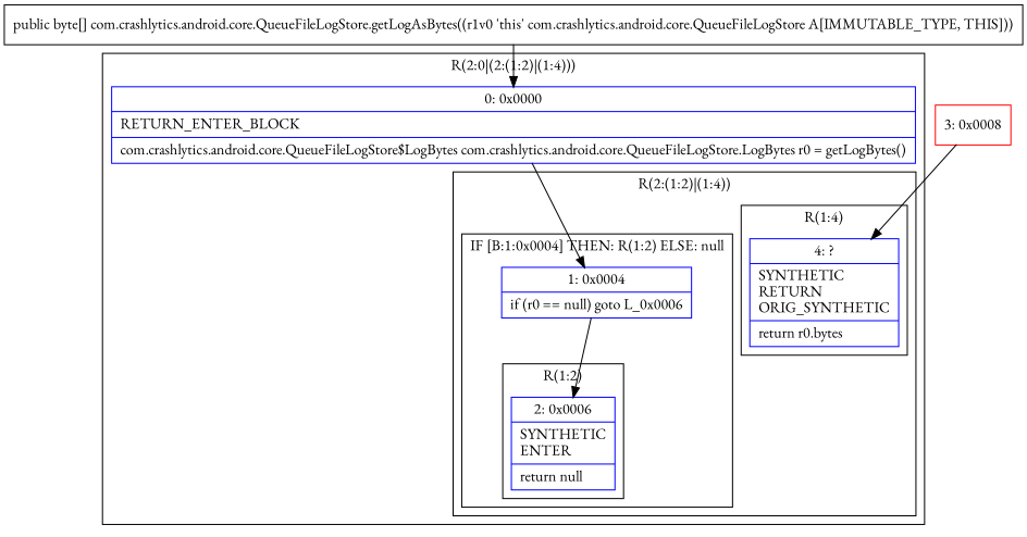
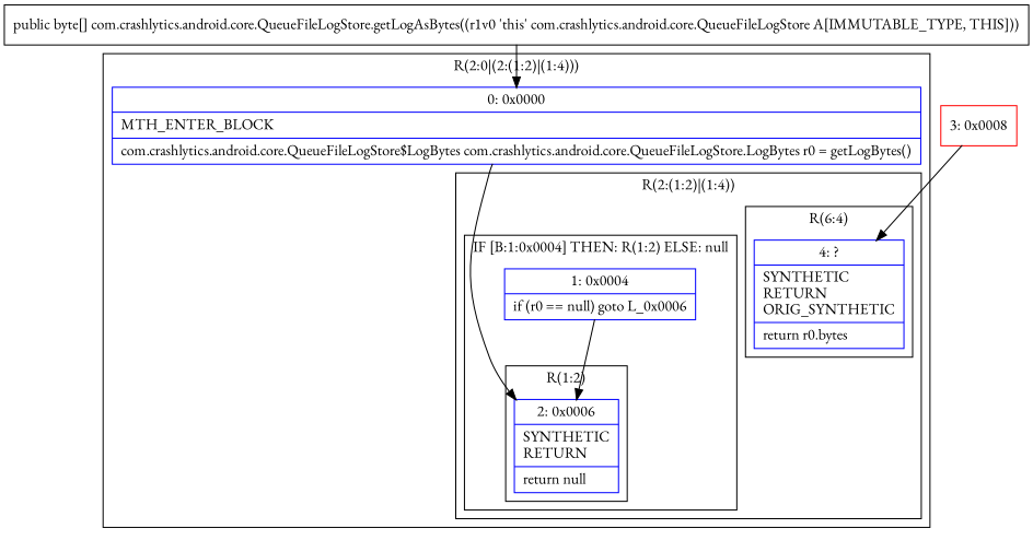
  digraph {
    fontname="EB Garamond"
    node [color=blue fontname="EB Garamond" shape=record]
    edge [fontname="EB Garamond"]
-   n1 [label="{2\:\ 0x0006|SYNTHETIC\lENTER\l|return null\l}"]
+   n1 [label="{2\:\ 0x0006|SYNTHETIC\lRETURN\l|return null\l}"]
    n2 [label="{1\:\ 0x0004|if (r0 == null) goto L_0x0006\l}"]
    n3 [label="{4\:\ ?|SYNTHETIC\lRETURN\lORIG_SYNTHETIC\l|return r0.bytes\l}"]
-   n4 [label="{0\:\ 0x0000|RETURN_ENTER_BLOCK\l|com.crashlytics.android.core.QueueFileLogStore$LogBytes com.crashlytics.android.core.QueueFileLogStore.LogBytes r0 = getLogBytes()\l}"]
+   n4 [label="{0\:\ 0x0000|MTH_ENTER_BLOCK\l|com.crashlytics.android.core.QueueFileLogStore$LogBytes com.crashlytics.android.core.QueueFileLogStore.LogBytes r0 = getLogBytes()\l}"]
    n5 [color=red label="{3\:\ 0x0008}"]
    n6 [label="{public byte[] com.crashlytics.android.core.QueueFileLogStore.getLogAsBytes((r1v0 'this' com.crashlytics.android.core.QueueFileLogStore A[IMMUTABLE_TYPE, THIS])) }" color=""]
    subgraph cluster_1 {
      label="R(2:0|(2:(1:2)|(1:4)))"
      n4
      subgraph cluster_2 {
        label="R(2:(1:2)|(1:4))"
        subgraph cluster_3 {
          label="IF [B:1:0x0004] THEN: R(1:2) ELSE: null"
          n2
          subgraph cluster_4 {
            label="R(1:2)"
            n1
          }
        }
        subgraph cluster_5 {
-         label="R(1:4)"
+         label="R(6:4)"
          n3
        }
      }
    }
    n2 -> n1
-   n4 -> n2
+   n4 -> n1
    n5 -> n3
    n6 -> n4
  }
